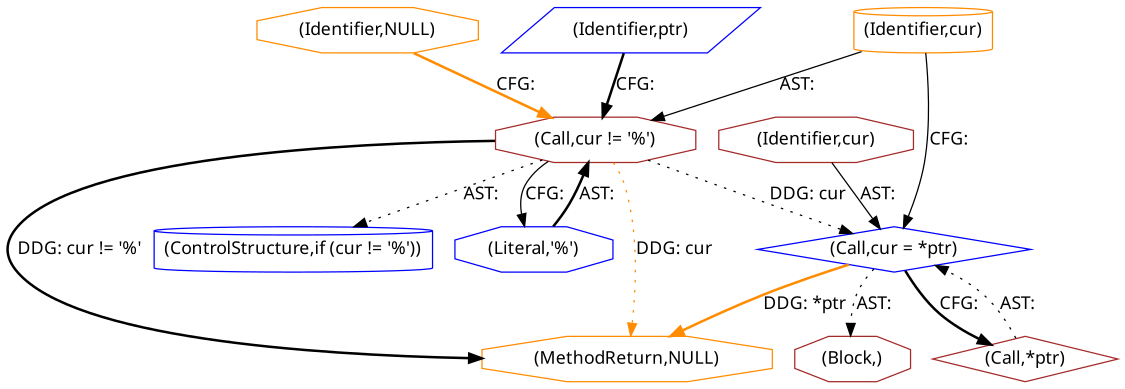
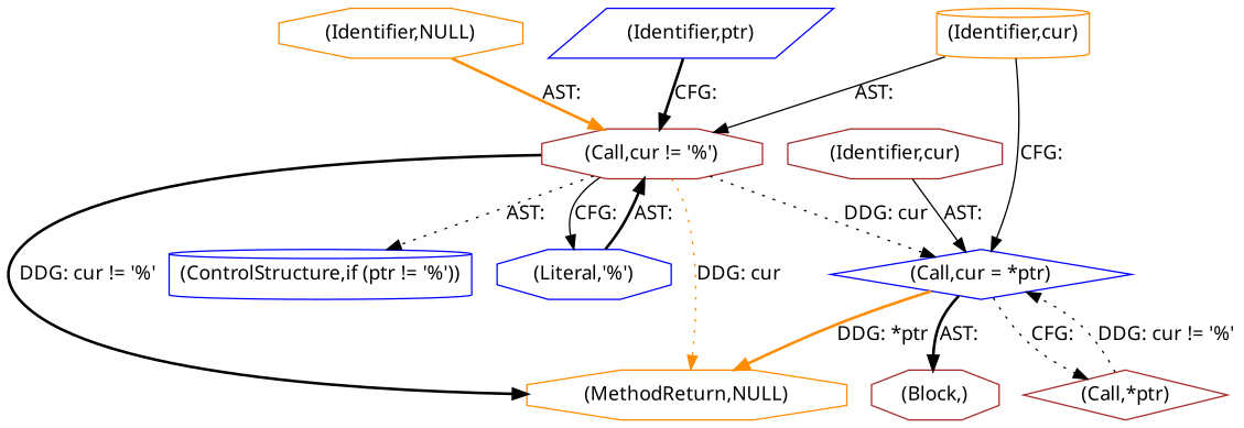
  digraph {
    fontname="Noto Sans"
    node [color=blue fontname="Noto Sans" shape=octagon]
    edge [color=black fontname="Noto Sans" style=dotted]
    n1 [label="(Call,cur = *ptr)" shape=diamond]
    n2 [color=brown label="(Call,*ptr)" shape=diamond]
    n3 [color=darkorange label="(MethodReturn,NULL)"]
    n4 [color=brown label="(Block,)"]
    n5 [color=brown label="(Call,cur != '%')"]
-   n6 [label="(ControlStructure,if (cur != '%'))" shape=cylinder]
+   n6 [label="(ControlStructure,if (ptr != '%'))" shape=cylinder]
    n7 [label="(Literal,'%')"]
    n8 [color=brown label="(Identifier,cur)"]
    n9 [color=darkorange label="(Identifier,cur)" shape=cylinder]
    n10 [color=darkorange label="(Identifier,NULL)"]
    n11 [label="(Identifier,ptr)" shape=parallelogram]
-   n1 -> n2 [label="CFG: " style=bold]
+   n1 -> n2 [label="CFG: "]
    n1 -> n3 [color=darkorange label="DDG: *ptr" style=bold]
-   n1 -> n4 [label="AST: "]
-   n2 -> n1 [label="AST: "]
+   n1 -> n4 [label="AST: " style=bold]
+   n2 -> n1 [label="DDG: cur != '%'"]
    n5 -> n1 [label="DDG: cur"]
    n5 -> n3 [label="DDG: cur != '%'" style=bold]
    n5 -> n3 [color=darkorange label="DDG: cur"]
    n5 -> n6 [label="AST: "]
    n5 -> n7 [label="CFG: " style=solid]
    n7 -> n5 [label="AST: " style=bold]
    n8 -> n1 [label="AST: " style=solid]
    n9 -> n1 [label="CFG: " style=solid]
    n9 -> n5 [label="AST: " style=solid]
-   n10 -> n5 [color=darkorange label="CFG: " style=bold]
+   n10 -> n5 [color=darkorange label="AST: " style=bold]
    n11 -> n5 [label="CFG: " style=bold]
  }
